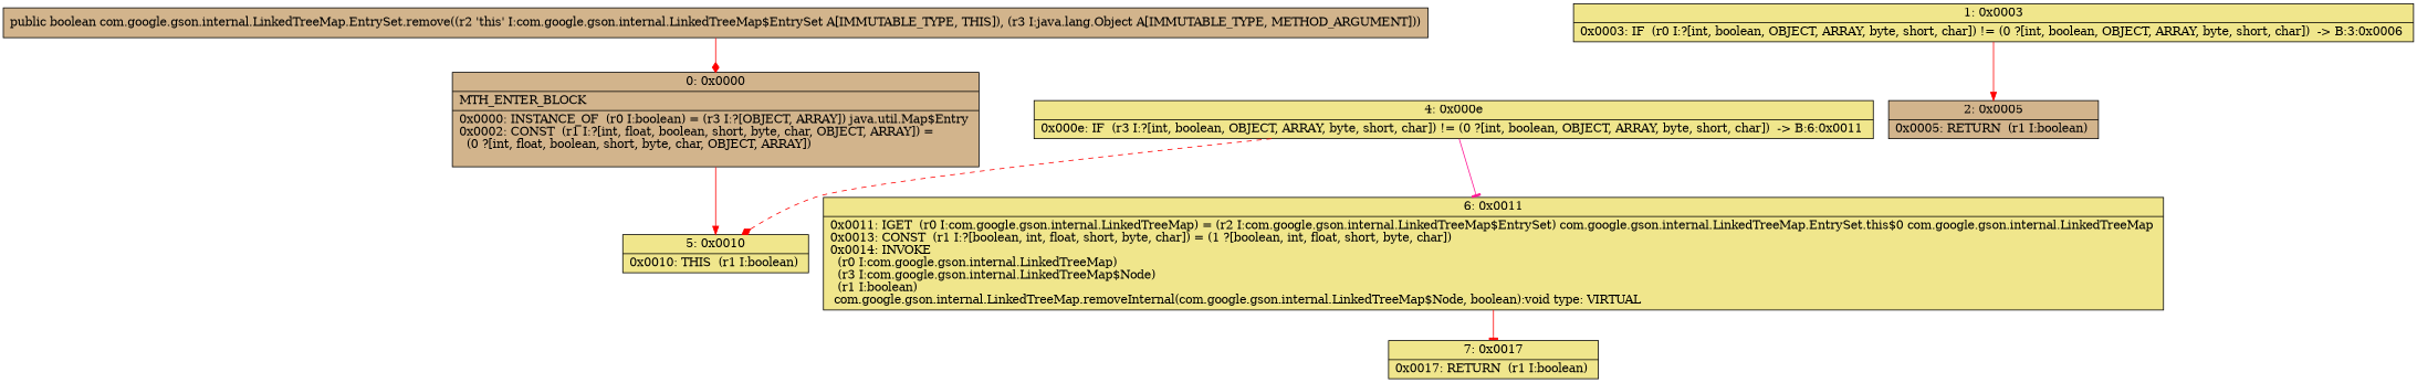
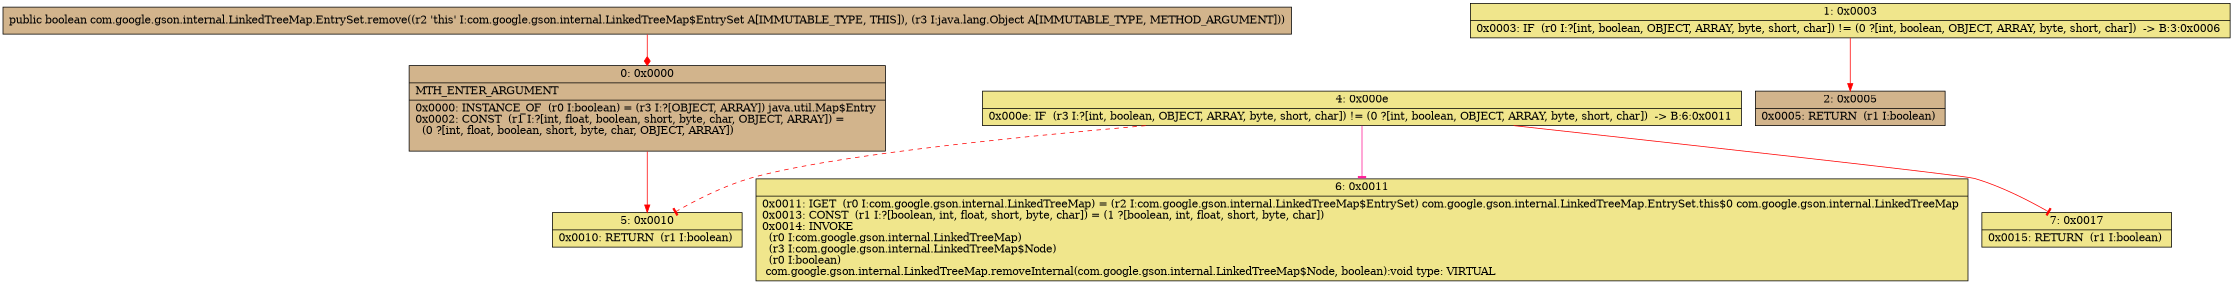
  digraph {
    fontname="DejaVu Serif"
    node [fillcolor=khaki fontname="DejaVu Serif" shape=record style=filled]
    edge [arrowhead=normal color=red fontname="DejaVu Serif"]
-   n1 [fillcolor=tan label="{0\:\ 0x0000|MTH_ENTER_BLOCK\l|0x0000: INSTANCE_OF  (r0 I:boolean) = (r3 I:?[OBJECT, ARRAY]) java.util.Map$Entry \l0x0002: CONST  (r1 I:?[int, float, boolean, short, byte, char, OBJECT, ARRAY]) = \l  (0 ?[int, float, boolean, short, byte, char, OBJECT, ARRAY])\l \l}"]
-   n2 [label="{5\:\ 0x0010|0x0010: THIS  (r1 I:boolean) \l}"]
+   n1 [fillcolor=tan label="{0\:\ 0x0000|MTH_ENTER_ARGUMENT\l|0x0000: INSTANCE_OF  (r0 I:boolean) = (r3 I:?[OBJECT, ARRAY]) java.util.Map$Entry \l0x0002: CONST  (r1 I:?[int, float, boolean, short, byte, char, OBJECT, ARRAY]) = \l  (0 ?[int, float, boolean, short, byte, char, OBJECT, ARRAY])\l \l}"]
+   n2 [label="{5\:\ 0x0010|0x0010: RETURN  (r1 I:boolean) \l}"]
    n3 [label="{1\:\ 0x0003|0x0003: IF  (r0 I:?[int, boolean, OBJECT, ARRAY, byte, short, char]) != (0 ?[int, boolean, OBJECT, ARRAY, byte, short, char])  \-\> B:3:0x0006 \l}"]
    n4 [fillcolor=tan label="{2\:\ 0x0005|0x0005: RETURN  (r1 I:boolean) \l}"]
    n5 [label="{4\:\ 0x000e|0x000e: IF  (r3 I:?[int, boolean, OBJECT, ARRAY, byte, short, char]) != (0 ?[int, boolean, OBJECT, ARRAY, byte, short, char])  \-\> B:6:0x0011 \l}"]
-   n6 [label="{6\:\ 0x0011|0x0011: IGET  (r0 I:com.google.gson.internal.LinkedTreeMap) = (r2 I:com.google.gson.internal.LinkedTreeMap$EntrySet) com.google.gson.internal.LinkedTreeMap.EntrySet.this$0 com.google.gson.internal.LinkedTreeMap \l0x0013: CONST  (r1 I:?[boolean, int, float, short, byte, char]) = (1 ?[boolean, int, float, short, byte, char]) \l0x0014: INVOKE  \l  (r0 I:com.google.gson.internal.LinkedTreeMap)\l  (r3 I:com.google.gson.internal.LinkedTreeMap$Node)\l  (r1 I:boolean)\l com.google.gson.internal.LinkedTreeMap.removeInternal(com.google.gson.internal.LinkedTreeMap$Node, boolean):void type: VIRTUAL \l}"]
-   n7 [label="{7\:\ 0x0017|0x0017: RETURN  (r1 I:boolean) \l}"]
+   n6 [label="{6\:\ 0x0011|0x0011: IGET  (r0 I:com.google.gson.internal.LinkedTreeMap) = (r2 I:com.google.gson.internal.LinkedTreeMap$EntrySet) com.google.gson.internal.LinkedTreeMap.EntrySet.this$0 com.google.gson.internal.LinkedTreeMap \l0x0013: CONST  (r1 I:?[boolean, int, float, short, byte, char]) = (1 ?[boolean, int, float, short, byte, char]) \l0x0014: INVOKE  \l  (r0 I:com.google.gson.internal.LinkedTreeMap)\l  (r3 I:com.google.gson.internal.LinkedTreeMap$Node)\l  (r0 I:boolean)\l com.google.gson.internal.LinkedTreeMap.removeInternal(com.google.gson.internal.LinkedTreeMap$Node, boolean):void type: VIRTUAL \l}"]
+   n7 [label="{7\:\ 0x0017|0x0015: RETURN  (r1 I:boolean) \l}"]
    n8 [fillcolor=tan label="{public boolean com.google.gson.internal.LinkedTreeMap.EntrySet.remove((r2 'this' I:com.google.gson.internal.LinkedTreeMap$EntrySet A[IMMUTABLE_TYPE, THIS]), (r3 I:java.lang.Object A[IMMUTABLE_TYPE, METHOD_ARGUMENT])) }"]
    n1 -> n2
    n3 -> n4 [style=solid]
-   n5 -> n2 [arrowhead=diamond style=dashed]
+   n5 -> n2 [arrowhead=tee style=dashed]
    n5 -> n6 [arrowhead=tee color=deeppink]
-   n6 -> n7 [arrowhead=tee]
+   n5 -> n7 [arrowhead=tee]
    n8 -> n1 [arrowhead=diamond]
  }
